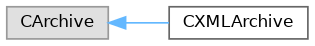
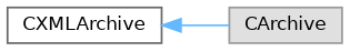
  digraph {
    rankdir=LR
    node [fontname=Helvetica fontsize=10 shape=box style=filled]
    n1 [color=grey60 fillcolor="#E0E0E0" height=0.2 label=CArchive width=0.4]
    n2 [color=grey40 fillcolor=white height=0.2 label=CXMLArchive width=0.4]
-   n1 -> n2 [color=steelblue1 dir=back fontname=Helvetica fontsize=10 labelfontname=Helvetica labelfontsize=10 style=solid]
+   n2 -> n1 [color=steelblue1 dir=back fontname=Helvetica fontsize=10 labelfontname=Helvetica labelfontsize=10 style=solid]
  }
